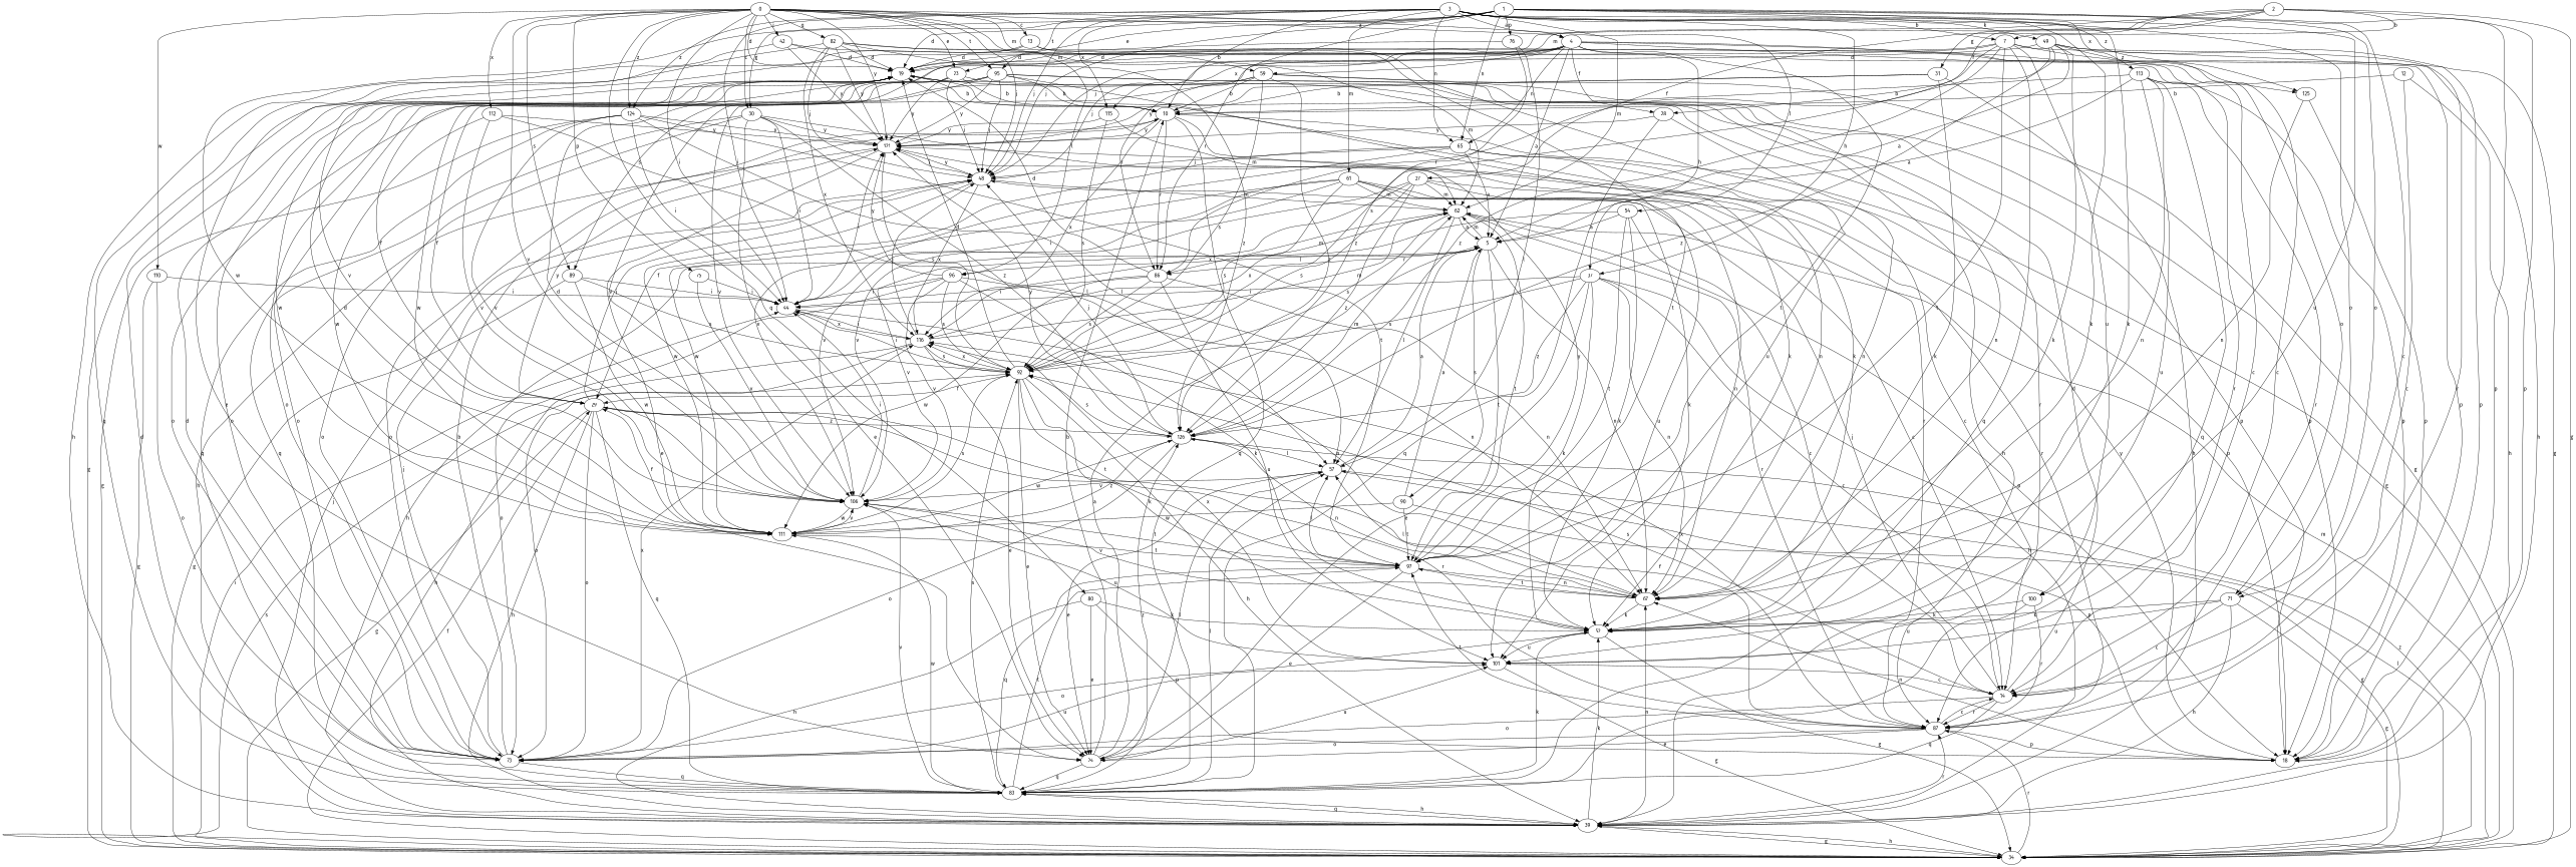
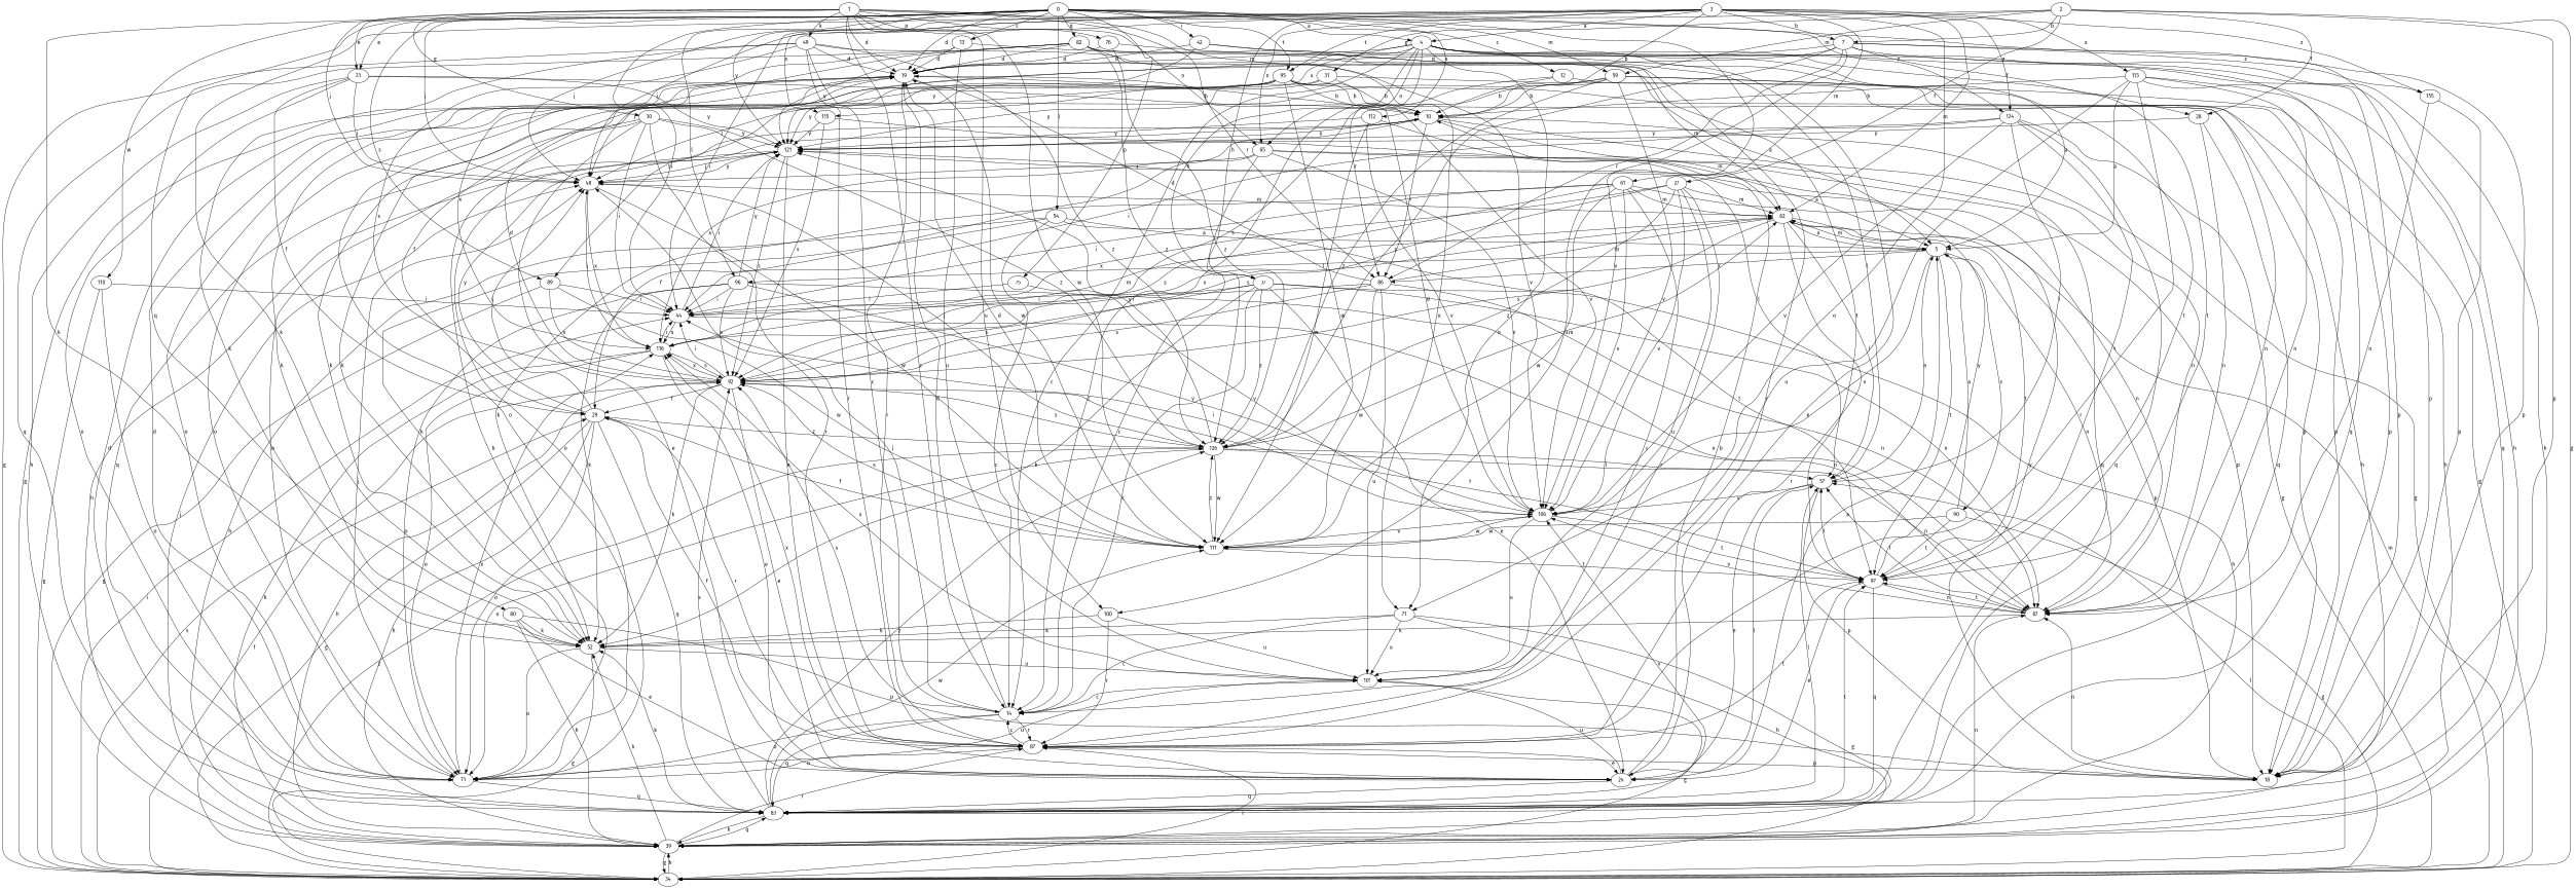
  strict digraph {
    fontname="Fira Sans"
    node [fontname="Fira Sans"]
    edge [fontname="Fira Sans"]
    0
    4
    12
    13
    19
    23
    42
    44
    48
    54
    n11 [label=96]
    59
    75
    80
    82
    89
    95
    106
    110
    112
    121
    124
    14
    65
    71
    86
    28
    37
    115
    5
    24
    39
    97
    10
    83
    101
    52
    111
    34
    73
    87
    29
    67
    116
    62
    92
    n47 [label=18]
    126
    57
    1
    30
    49
    76
    100
    2
    7
    27
    31
-   125
+   125 [label=155]
    3
    61
    113
    90
    0 -> 4 [label=a]
-   0 -> 30 [label=c]
+   0 -> 12 [label=c]
    0 -> 13 [label=c]
    0 -> 19 [label=d]
    0 -> 23 [label=e]
    0 -> 42 [label=i]
    0 -> 44 [label=i]
    0 -> 48 [label=j]
    0 -> 54 [label=l]
    0 -> n11 [label=l]
    0 -> 59 [label=m]
    0 -> 75 [label=p]
    0 -> 80 [label=q]
    0 -> 82 [label=q]
    0 -> 89 [label=s]
    0 -> 95 [label=t]
    0 -> 106 [label=v]
    0 -> 110 [label=w]
    0 -> 112 [label=x]
    0 -> 121 [label=y]
    0 -> 124 [label=z]
    4 -> 19 [label=m]
-   4 -> 48 [label=j]
    4 -> 89 [label=s]
    4 -> 14 [label=c]
    4 -> 65 [label=n]
    4 -> 71 [label=o]
    4 -> 86 [label=r]
    4 -> 28 [label=f]
    4 -> 37 [label=h]
    4 -> 115 [label=x]
    4 -> 5 [label=a]
    4 -> 24 [label=e]
    4 -> 39 [label=h]
    4 -> 97 [label=t]
    12 -> 14 [label=c]
    12 -> 39 [label=h]
    12 -> 10 [label=b]
    13 -> 19 [label=d]
    13 -> 97 [label=t]
    13 -> 83 [label=q]
    13 -> 101 [label=u]
    19 -> 10 [label=b]
    19 -> 52 [label=k]
    19 -> 111 [label=w]
    19 -> 34 [label=g]
    19 -> 73 [label=o]
    19 -> 87 [label=r]
    23 -> 48 [label=j]
    23 -> 121 [label=y]
    23 -> 39 [label=h]
    23 -> 10 [label=b]
    23 -> 73 [label=o]
    23 -> 29 [label=f]
    42 -> 19 [label=d]
    42 -> 121 [label=y]
    42 -> 39 [label=h]
    42 -> 87 [label=r]
    44 -> 121 [label=i]
    44 -> 67 [label=n]
    44 -> 116 [label=x]
    48 -> 121 [label=y]
    48 -> 111 [label=w]
    48 -> 116 [label=x]
    48 -> 62 [label=m]
    54 -> 14 [label=c]
    54 -> 5 [label=a]
    54 -> 39 [label=h]
    54 -> 97 [label=t]
    54 -> 52 [label=k]
    n11 -> 44 [label=i]
    n11 -> 106 [label=v]
    n11 -> 121 [label=y]
    n11 -> 52 [label=k]
    n11 -> 73 [label=o]
    n11 -> 67 [label=n]
    n11 -> 92 [label=s]
    59 -> 106 [label=v]
    59 -> 10 [label=b]
    59 -> 34 [label=g]
    59 -> 29 [label=f]
    59 -> 92 [label=s]
    59 -> n47 [label=p]
    59 -> 126 [label=z]
    75 -> 44 [label=i]
    75 -> 106 [label=v]
    80 -> 24 [label=e]
    80 -> 39 [label=h]
    80 -> 52 [label=k]
    80 -> n47 [label=p]
    82 -> 19 [label=d]
    82 -> 48 [label=j]
    82 -> 106 [label=v]
    82 -> 121 [label=y]
    82 -> 116 [label=x]
    82 -> 62 [label=m]
    82 -> n47 [label=p]
    82 -> 126 [label=z]
    89 -> 44 [label=i]
    89 -> 111 [label=w]
    89 -> 34 [label=g]
    89 -> 92 [label=s]
    95 -> 48 [label=j]
    95 -> 106 [label=v]
    95 -> 121 [label=y]
    95 -> 10 [label=b]
    95 -> 52 [label=k]
    95 -> 111 [label=w]
    95 -> 73 [label=o]
    95 -> 67 [label=n]
    95 -> n47 [label=p]
    106 -> 19 [label=d]
    106 -> 44 [label=i]
    106 -> 97 [label=t]
    106 -> 101 [label=u]
    106 -> 111 [label=w]
    110 -> 44 [label=i]
    110 -> 34 [label=g]
    110 -> 73 [label=o]
    112 -> 106 [label=v]
    112 -> 121 [label=y]
    112 -> 111 [label=w]
    112 -> 57 [label=l]
    121 -> 48 [label=j]
    121 -> 24 [label=e]
    121 -> 39 [label=h]
    121 -> 92 [label=s]
    124 -> 44 [label=i]
    124 -> 106 [label=v]
    124 -> 121 [label=y]
    124 -> 97 [label=t]
    124 -> 83 [label=q]
    124 -> 34 [label=g]
    124 -> 57 [label=l]
    14 -> 19 [label=d]
    14 -> 48 [label=j]
    14 -> 83 [label=q]
    14 -> 73 [label=o]
    14 -> 87 [label=r]
    14 -> 92 [label=s]
    65 -> 48 [label=j]
    65 -> 106 [label=v]
    65 -> 14 [label=c]
    65 -> 5 [label=a]
    65 -> 29 [label=f]
    65 -> n47 [label=p]
    71 -> 14 [label=c]
    71 -> 39 [label=h]
    71 -> 101 [label=u]
    71 -> 52 [label=k]
    71 -> 34 [label=g]
    86 -> 19 [label=d]
    86 -> 44 [label=i]
    86 -> 101 [label=u]
    86 -> 111 [label=w]
    86 -> 67 [label=n]
    86 -> 62 [label=m]
    86 -> 92 [label=s]
    28 -> 121 [label=y]
    28 -> 83 [label=q]
    28 -> 67 [label=n]
    37 -> 44 [label=i]
    37 -> 14 [label=c]
    37 -> 24 [label=e]
    37 -> 39 [label=h]
    37 -> 52 [label=k]
    37 -> 67 [label=n]
    37 -> 92 [label=s]
    37 -> 126 [label=z]
    115 -> 121 [label=y]
    115 -> 62 [label=m]
    115 -> 92 [label=s]
    5 -> n11 [label=l]
    5 -> 106 [label=v]
    5 -> 86 [label=r]
    5 -> 97 [label=t]
    5 -> 67 [label=n]
    5 -> 62 [label=m]
    5 -> 90 [label=s]
    24 -> 5 [label=a]
    24 -> 10 [label=b]
    24 -> 83 [label=q]
    24 -> 101 [label=u]
    24 -> 57 [label=l]
    39 -> 48 [label=j]
    39 -> 83 [label=q]
    39 -> 52 [label=k]
    39 -> 34 [label=g]
    39 -> 87 [label=r]
    39 -> 67 [label=n]
    97 -> 121 [label=y]
    97 -> 24 [label=e]
    97 -> 83 [label=q]
    97 -> 67 [label=n]
    97 -> 57 [label=l]
    10 -> 121 [label=y]
    10 -> 86 [label=r]
    10 -> 83 [label=q]
    10 -> 34 [label=g]
    10 -> 73 [label=o]
    10 -> 67 [label=n]
    10 -> 116 [label=x]
    83 -> 19 [label=d]
    83 -> 106 [label=v]
    83 -> 39 [label=h]
    83 -> 97 [label=t]
    83 -> 52 [label=k]
    83 -> 111 [label=w]
    83 -> 92 [label=s]
    83 -> 126 [label=z]
    83 -> 57 [label=l]
    101 -> 14 [label=c]
    101 -> 34 [label=g]
    101 -> 116 [label=x]
    52 -> 101 [label=u]
    52 -> 34 [label=g]
    52 -> 73 [label=o]
    111 -> 19 [label=d]
    111 -> 106 [label=v]
    111 -> 97 [label=t]
    111 -> 29 [label=f]
    111 -> 92 [label=s]
    111 -> 126 [label=z]
    34 -> 44 [label=i]
    34 -> 39 [label=h]
    34 -> 87 [label=r]
    34 -> 29 [label=f]
    34 -> 62 [label=m]
    34 -> 92 [label=s]
    34 -> 126 [label=z]
    34 -> 57 [label=l]
    73 -> 19 [label=d]
    73 -> 48 [label=j]
    73 -> 10 [label=b]
    73 -> 83 [label=q]
    73 -> 101 [label=u]
    73 -> 116 [label=x]
    87 -> 14 [label=c]
    87 -> 24 [label=e]
    87 -> 97 [label=t]
    87 -> 73 [label=o]
    87 -> 29 [label=f]
    87 -> 116 [label=x]
    87 -> n47 [label=p]
    29 -> 48 [label=j]
    29 -> 121 [label=y]
    29 -> 39 [label=h]
    29 -> 83 [label=q]
    29 -> 34 [label=g]
    29 -> 73 [label=o]
    29 -> 87 [label=r]
    29 -> 126 [label=z]
    67 -> 106 [label=v]
    67 -> 97 [label=t]
    67 -> 52 [label=k]
    67 -> 57 [label=l]
    116 -> 44 [label=i]
    116 -> 48 [label=j]
    116 -> 24 [label=e]
    116 -> 39 [label=h]
    116 -> 73 [label=o]
    116 -> 62 [label=m]
    116 -> 92 [label=s]
    62 -> 5 [label=a]
    62 -> 97 [label=t]
    62 -> 87 [label=r]
    62 -> 116 [label=x]
    62 -> 92 [label=s]
    62 -> n47 [label=p]
    62 -> 57 [label=l]
    92 -> 19 [label=d]
    92 -> 44 [label=i]
    92 -> 24 [label=e]
    92 -> 39 [label=h]
    92 -> 97 [label=t]
    92 -> 52 [label=k]
    92 -> 29 [label=f]
    92 -> 116 [label=x]
    n47 -> 121 [label=y]
    n47 -> 67 [label=n]
    126 -> 48 [label=j]
    126 -> 121 [label=y]
    126 -> 111 [label=w]
    126 -> 73 [label=o]
    126 -> 67 [label=n]
    126 -> 62 [label=m]
    126 -> 92 [label=s]
    126 -> 57 [label=l]
    57 -> 106 [label=v]
    57 -> 5 [label=a]
    57 -> 24 [label=e]
    57 -> n47 [label=p]
    1 -> 19 [label=d]
    1 -> 23 [label=e]
    1 -> 48 [label=j]
    1 -> 14 [label=c]
    1 -> 65 [label=n]
    1 -> 71 [label=o]
    1 -> 86 [label=r]
    1 -> 52 [label=k]
    1 -> 111 [label=w]
    1 -> n47 [label=p]
    1 -> 30 [label=g]
    1 -> 49 [label=k]
    1 -> 76 [label=p]
    1 -> 100 [label=u]
    30 -> 44 [label=i]
    30 -> 121 [label=y]
    30 -> 24 [label=e]
    30 -> 83 [label=q]
    30 -> 73 [label=o]
    30 -> 87 [label=r]
    30 -> 126 [label=z]
    49 -> 19 [label=d]
    49 -> 14 [label=c]
    49 -> 5 [label=a]
    49 -> 52 [label=k]
    49 -> 34 [label=g]
    49 -> 87 [label=r]
    49 -> 92 [label=s]
    49 -> 126 [label=z]
    76 -> 19 [label=d]
    76 -> 126 [label=z]
    76 -> 57 [label=l]
    100 -> 101 [label=u]
    100 -> 52 [label=k]
    100 -> 87 [label=r]
    2 -> 48 [label=j]
    2 -> 59 [label=m]
    2 -> 28 [label=f]
    2 -> 34 [label=g]
    2 -> n47 [label=p]
    2 -> 7 [label=b]
    2 -> 27 [label=f]
    2 -> 31 [label=g]
    7 -> 19 [label=d]
    7 -> 86 [label=r]
    7 -> 97 [label=t]
    7 -> 83 [label=q]
    7 -> 73 [label=o]
    7 -> n47 [label=p]
    7 -> 126 [label=z]
    7 -> 100 [label=u]
    7 -> 125 [label=z]
    27 -> 106 [label=v]
    27 -> 101 [label=u]
    27 -> 87 [label=r]
    27 -> 116 [label=x]
    27 -> 62 [label=m]
    27 -> 92 [label=s]
    27 -> 126 [label=z]
    31 -> 121 [label=y]
    31 -> 39 [label=h]
    31 -> 10 [label=b]
    31 -> 52 [label=k]
    125 -> 67 [label=n]
    125 -> n47 [label=p]
    3 -> 4 [label=a]
    3 -> 44 [label=i]
    3 -> 48 [label=j]
    3 -> 95 [label=t]
    3 -> 124 [label=z]
    3 -> 65 [label=n]
    3 -> 71 [label=o]
    3 -> 37 [label=h]
    3 -> 115 [label=x]
    3 -> 10 [label=b]
    3 -> 52 [label=k]
    3 -> 62 [label=m]
    3 -> 7 [label=b]
    3 -> 125 [label=z]
    3 -> 61 [label=m]
    3 -> 113 [label=x]
    61 -> 44 [label=i]
    61 -> 106 [label=v]
    61 -> 14 [label=c]
    61 -> 52 [label=k]
    61 -> 111 [label=w]
    61 -> 67 [label=n]
    61 -> 62 [label=m]
    61 -> 92 [label=s]
    113 -> 5 [label=a]
    113 -> 10 [label=b]
    113 -> 83 [label=q]
    113 -> 101 [label=u]
    113 -> 87 [label=r]
    113 -> 67 [label=n]
    113 -> n47 [label=p]
    90 -> 5 [label=a]
    90 -> 97 [label=t]
    90 -> 111 [label=w]
    90 -> 34 [label=g]
  }
